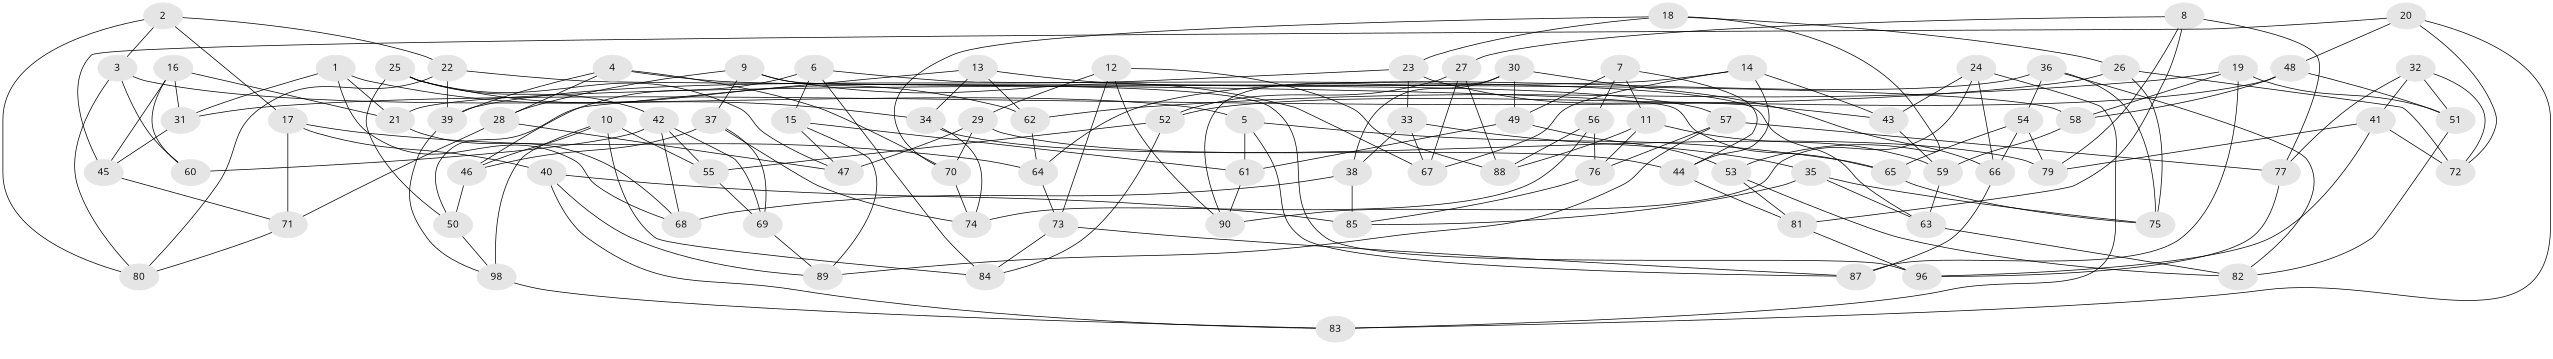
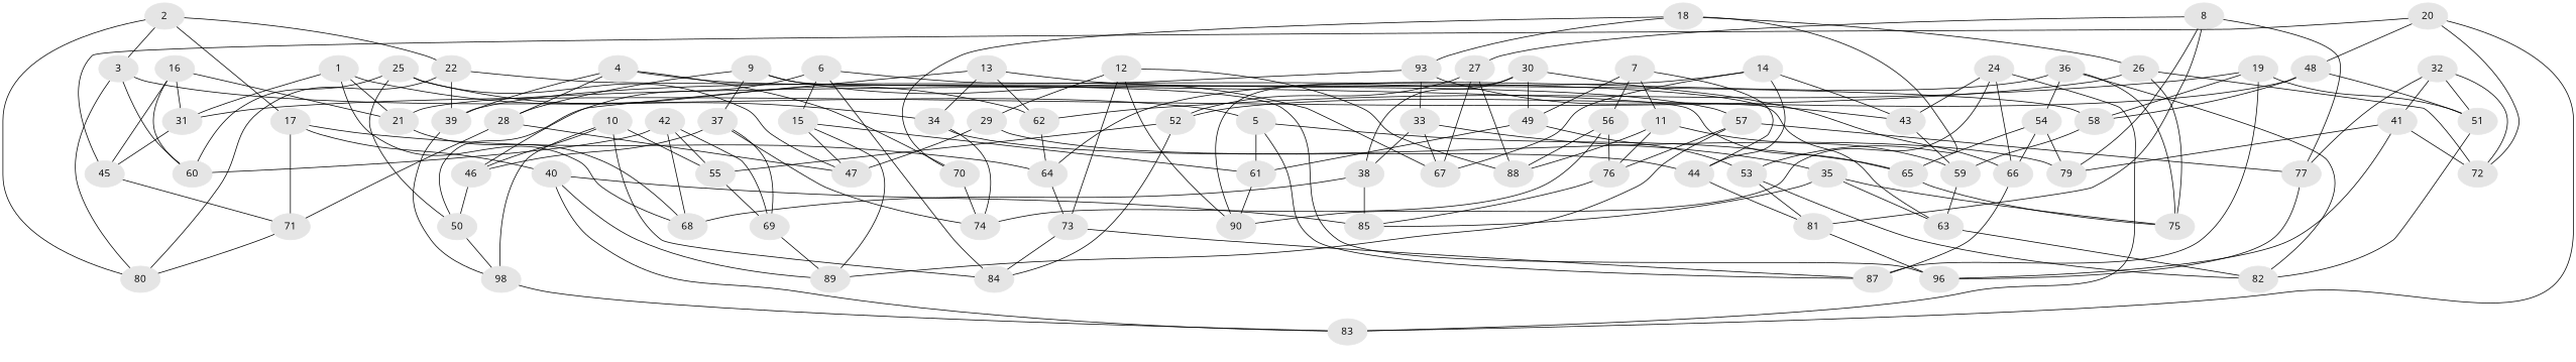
  graph {
    fontname="Open Sans"
    node [color=gray90 fontname="Open Sans" style=filled]
    edge [fontname="Open Sans"]
    1
    21
    31
    34
    68
    45
    44
    74
    2
    3
    17
    22
    80
    5
    60
    40
    64
    71
    39
    65
    61
    87
    4
    28
    58
    70
    47
    n28 [label=98]
    59
    90
    75
    6
    15
    46
    63
    84
    89
    50
    82
    7
    11
    49
    56
    76
    88
    81
    53
    8
    27
    77
    79
    67
    52
    n54 [label=96]
    9
    37
    69
    10
    55
    83
    85
    12
    29
    73
    13
    57
    62
    14
    43
    16
    18
-   23
+   23 [label=93]
    26
    33
    72
    19
    51
    20
    48
    38
    35
    24
    66
    25
    30
    32
    41
    36
    54
    42
    1 -- 21
    1 -- 31
    1 -- 34
    1 -- 68
    21 -- 68
    31 -- 45
    34 -- 44
    34 -- 74
    45 -- 71
    44 -- 81
    2 -- 3
    2 -- 17
    2 -- 22
    2 -- 80
    3 -- 80
    3 -- 5
    3 -- 60
    17 -- 40
    17 -- 64
    17 -- 71
    22 -- 80
    22 -- 39
    22 -- 65
    5 -- 65
    5 -- 61
    5 -- 87
    40 -- 89
    40 -- 83
    40 -- 85
    64 -- 73
    71 -- 80
    39 -- n28
    65 -- 75
    61 -- 90
    4 -- 39
    4 -- 28
    4 -- 58
    4 -- 70
    28 -- 71
    28 -- 47
    58 -- 59
    70 -- 74
    n28 -- 83
    59 -- 63
    6 -- 15
    6 -- 46
    6 -- 63
    6 -- 84
    15 -- 61
    15 -- 47
    15 -- 89
    46 -- 50
    63 -- 82
    50 -- n28
    7 -- 44
    7 -- 11
    7 -- 49
    7 -- 56
    11 -- 59
    11 -- 76
    11 -- 88
    49 -- 61
    49 -- 53
    56 -- 74
    56 -- 76
    56 -- 88
    76 -- 85
    81 -- n54
    53 -- 82
    53 -- 81
    8 -- 81
    8 -- 27
    8 -- 77
    8 -- 79
    27 -- 88
    27 -- 67
    27 -- 52
    77 -- n54
    52 -- 84
    52 -- 55
    9 -- 28
    9 -- 67
    9 -- n54
    9 -- 37
    37 -- 74
    37 -- 46
    37 -- 69
    69 -- 89
    10 -- n28
    10 -- 46
    10 -- 84
    10 -- 55
    55 -- 69
    12 -- 90
    12 -- 88
    12 -- 29
    12 -- 73
-   29 -- 70
    29 -- 47
    29 -- 79
    73 -- 87
    73 -- 84
    13 -- 34
    13 -- 50
    13 -- 57
    13 -- 62
    57 -- 89
    57 -- 76
    57 -- 77
    62 -- 64
    14 -- 21
    14 -- 44
    14 -- 67
    14 -- 43
    43 -- 59
    16 -- 21
    16 -- 31
    16 -- 45
    16 -- 60
    18 -- 70
    18 -- 53
    18 -- 23
    18 -- 26
    23 -- 39
    23 -- 43
    23 -- 33
    26 -- 31
    26 -- 75
    26 -- 72
    33 -- 67
    33 -- 38
    33 -- 35
    19 -- 87
    19 -- 58
    19 -- 62
    19 -- 51
    51 -- 82
    20 -- 45
    20 -- 83
    20 -- 72
    20 -- 48
    48 -- 58
    48 -- 52
    48 -- 51
    38 -- 68
    38 -- 85
    35 -- 75
    35 -- 63
    35 -- 85
    24 -- 90
    24 -- 83
    24 -- 43
    24 -- 66
    66 -- 87
-   25 -- 42
+   25 -- 60
    25 -- 47
    25 -- 50
    25 -- 62
    30 -- 90
    30 -- 49
    30 -- 38
    30 -- 66
    32 -- 77
    32 -- 72
    32 -- 51
    32 -- 41
    41 -- 79
    41 -- n54
    41 -- 72
    36 -- 64
    36 -- 75
    36 -- 82
    36 -- 54
    54 -- 65
    54 -- 79
    54 -- 66
    42 -- 68
    42 -- 60
    42 -- 69
    42 -- 55
  }
